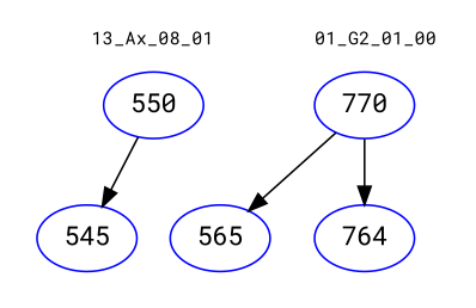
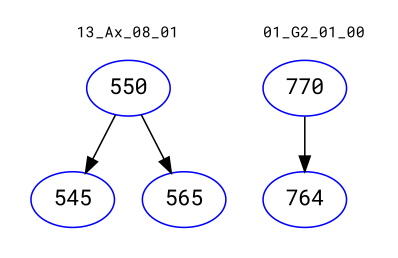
  digraph {
    fontname="Roboto Mono"
    node [color=blue fontname="Roboto Mono"]
    edge [color=black fontname="Roboto Mono"]
    n1 [label=550]
    n2 [label=545]
    n3 [label=565]
    n4 [label=770]
    n5 [label=764]
    subgraph cluster_1 {
      color=white
      fontsize=10
      label="13_Ax_08_01"
      n1
      n2
      n3
    }
    subgraph cluster_2 {
      color=white
      fontsize=10
      label="01_G2_01_00"
      n4
      n5
    }
    n1 -> n2
-   n4 -> n3
+   n1 -> n3
    n4 -> n5
  }
